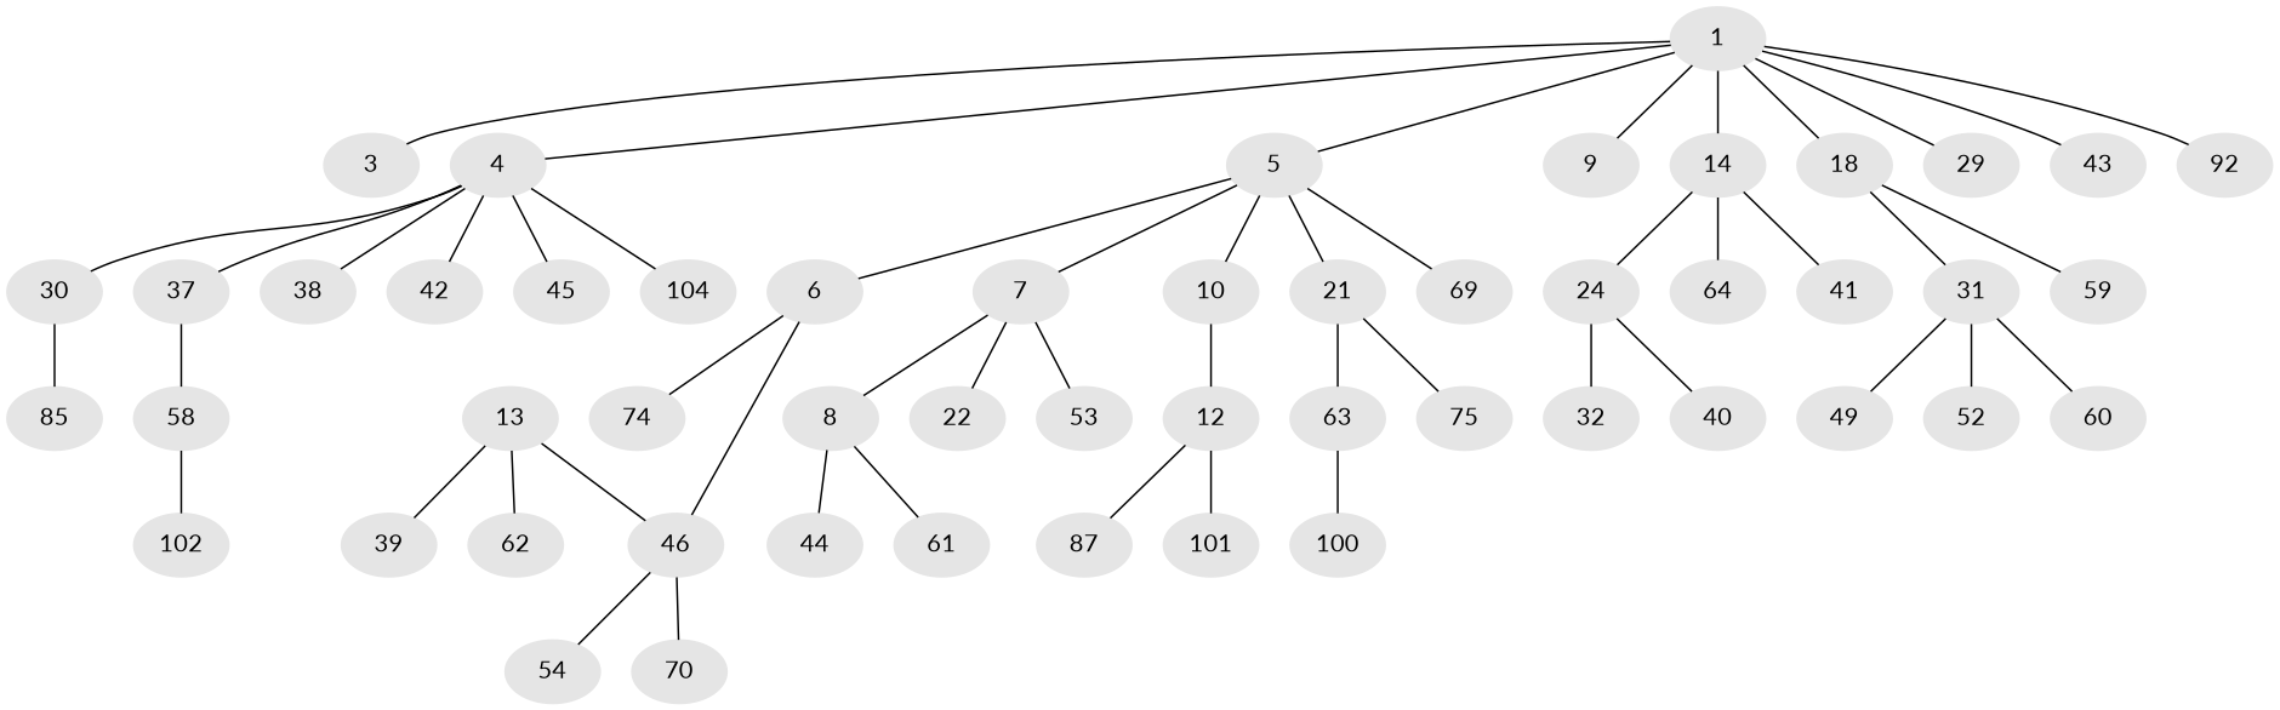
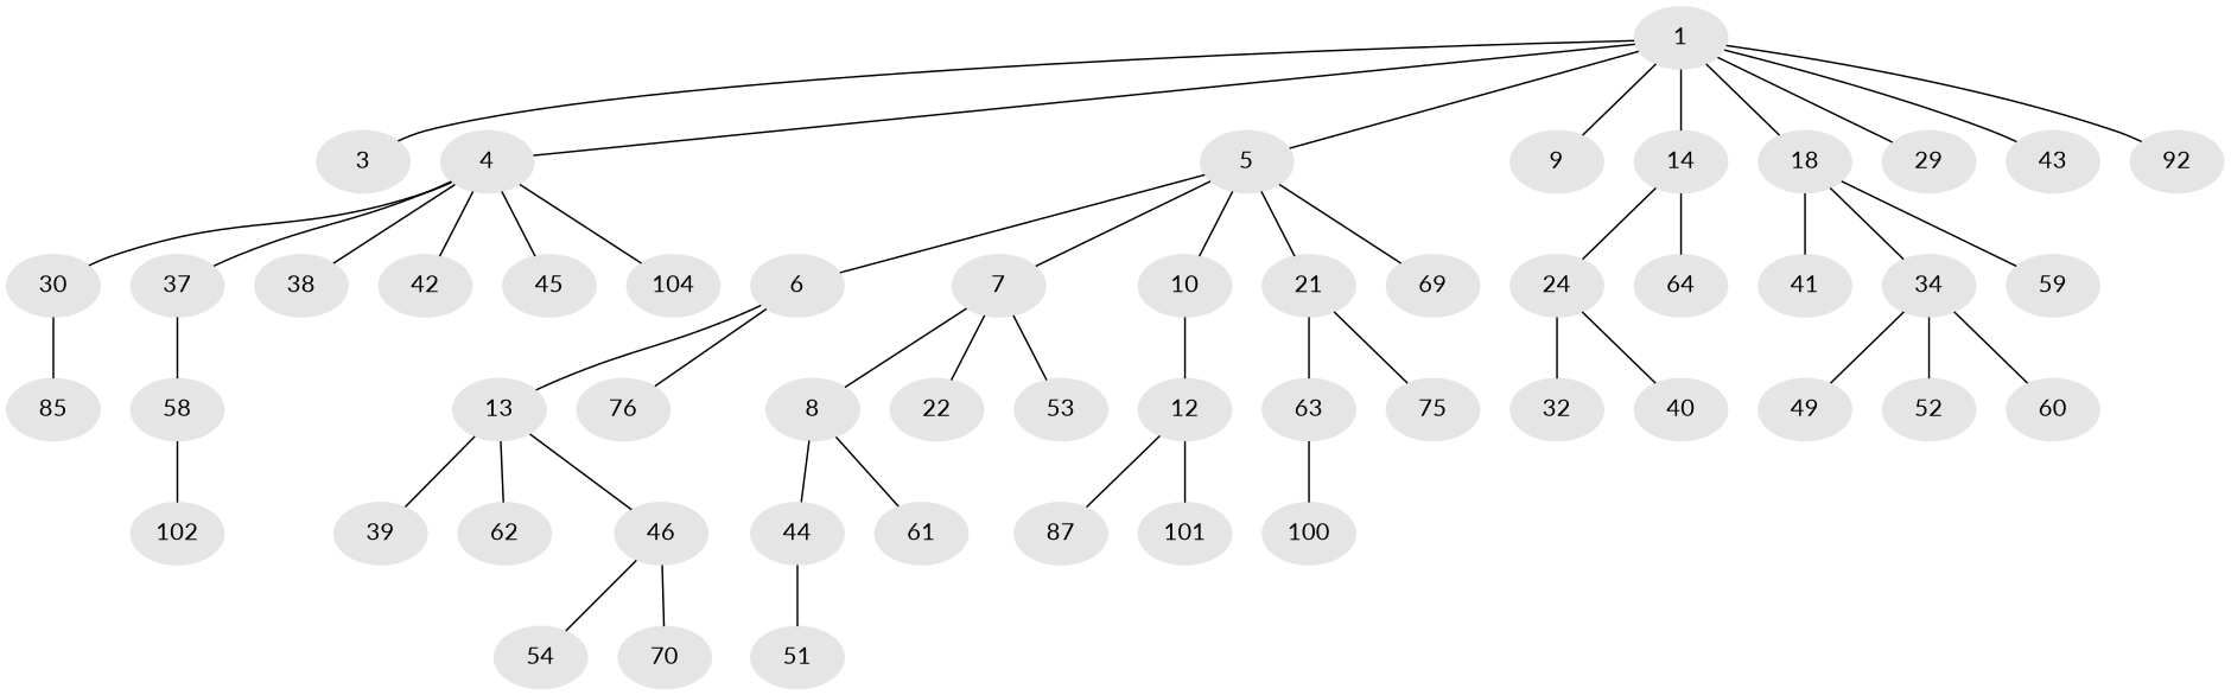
  graph {
    fontname=Lato
    node [color=gray90 fontname=Lato style=filled]
    edge [fontname=Lato]
    1 [super="+2"]
    3
    4 [super="+89+19+17"]
    5 [super="+65+80"]
    9 [super="+28+94+74"]
    14 [super="+15+16+67"]
    18 [super="+31+93+27"]
    29 [super="+98"]
    43
    92
    30 [super="+75+47"]
    37
    38 [super="+68"]
    42 [super="+90"]
    45 [super="+103"]
    104
    6 [super="+50"]
    7
    10
    21 [super="+25"]
    69
    24 [super="+56"]
    41 [super="+82+107+73"]
    64
-   34 [super="+36" label=31]
+   34 [super="+36"]
    59 [super="+77"]
    32 [super="+57"]
    40
    85
    58
    13 [super="+26"]
-   76 [super="+79" label=74]
+   76 [super="+79"]
    8 [super="+11"]
    22
    53
    12 [super="+78"]
    63
    n38 [label=75]
    39 [super="+48"]
    46
    62
    44
    61
+   51 [super="+95"]
    87
    101
    54
    70
    49
    52
    60
    100
    102
    1 -- 3
    1 -- 4
    1 -- 5
    1 -- 9
    1 -- 14
    1 -- 18
    1 -- 29
    1 -- 43
    1 -- 92
    4 -- 30
    4 -- 37
    4 -- 38
    4 -- 42
    4 -- 45
    4 -- 104
    5 -- 6
    5 -- 7
    5 -- 10
    5 -- 21
    5 -- 69
    14 -- 24
-   14 -- 41
+   18 -- 41
    14 -- 64
    18 -- 34
    18 -- 59
    30 -- 85
    37 -- 58
-   6 -- 46
+   6 -- 13
    6 -- 76
    7 -- 8
    7 -- 22
    7 -- 53
    10 -- 12
    21 -- 63
    21 -- n38
    24 -- 32
    24 -- 40
    34 -- 49
    34 -- 52
    34 -- 60
    58 -- 102
    13 -- 39
    13 -- 46
    13 -- 62
    8 -- 44
    8 -- 61
    12 -- 87
    12 -- 101
    63 -- 100
    46 -- 54
    46 -- 70
+   44 -- 51
  }
